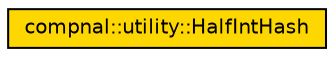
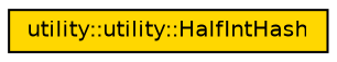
  digraph {
    rankdir=TB
-   n1 [color=black fillcolor=gold fontname=Helvetica fontsize=10 height=0.2 label="compnal::utility::HalfIntHash" shape=record style=filled width=0.4]
+   n1 [color=black fillcolor=gold fontname=Helvetica fontsize=10 height=0.2 label="utility::utility::HalfIntHash" shape=record style=filled width=0.4]
  }
